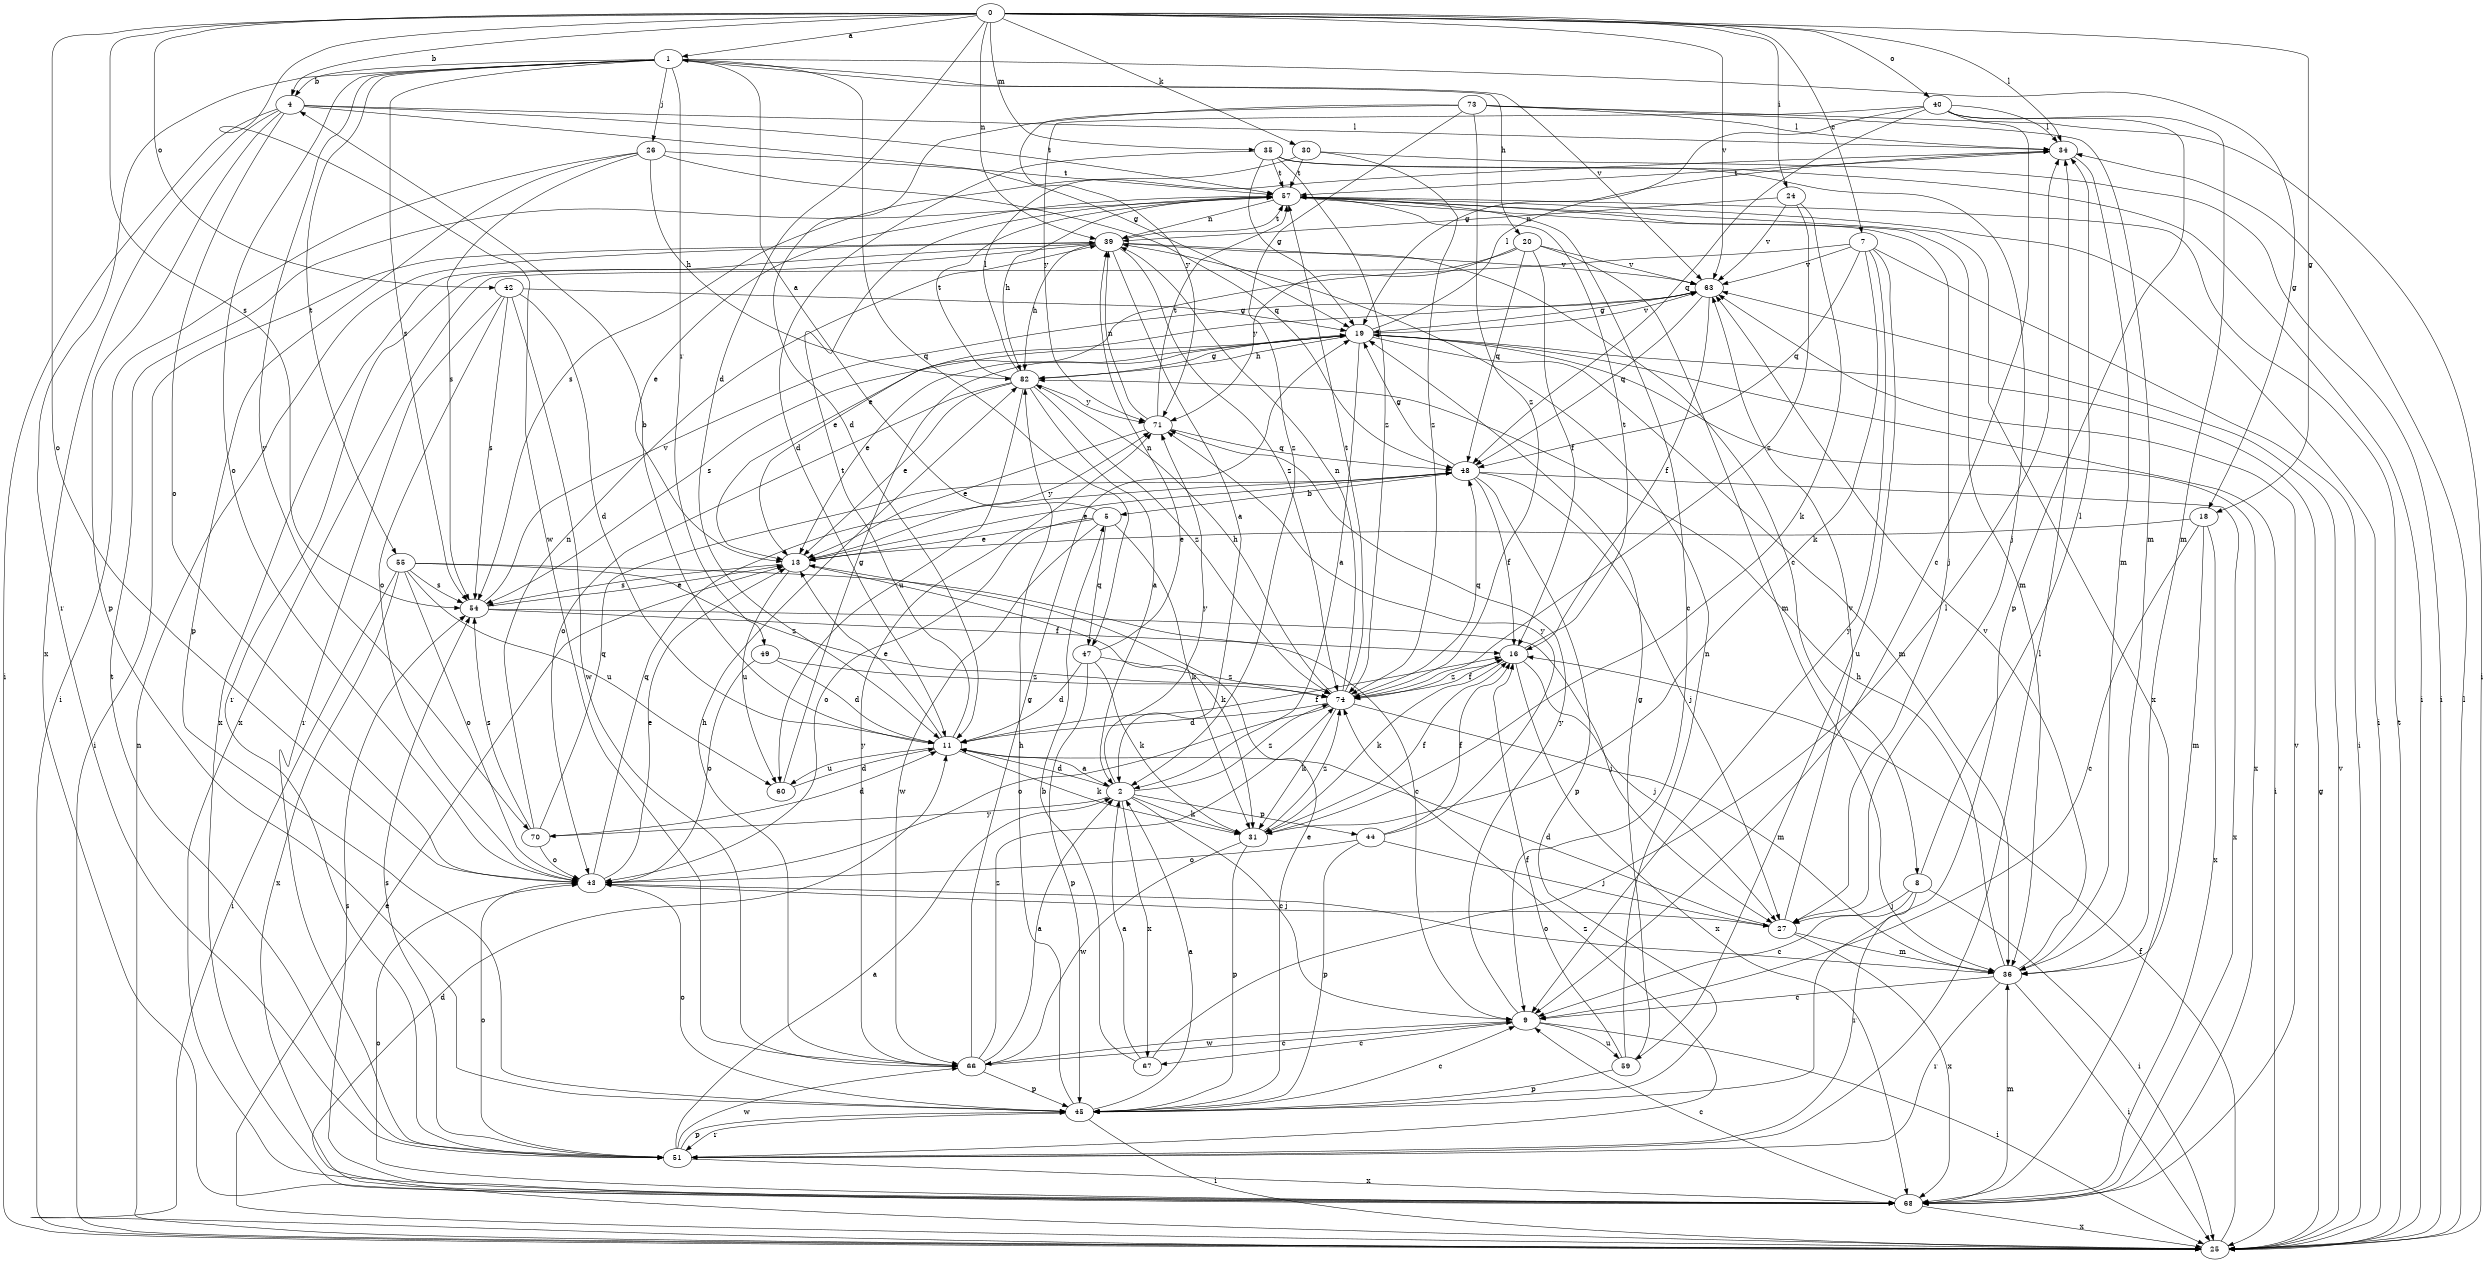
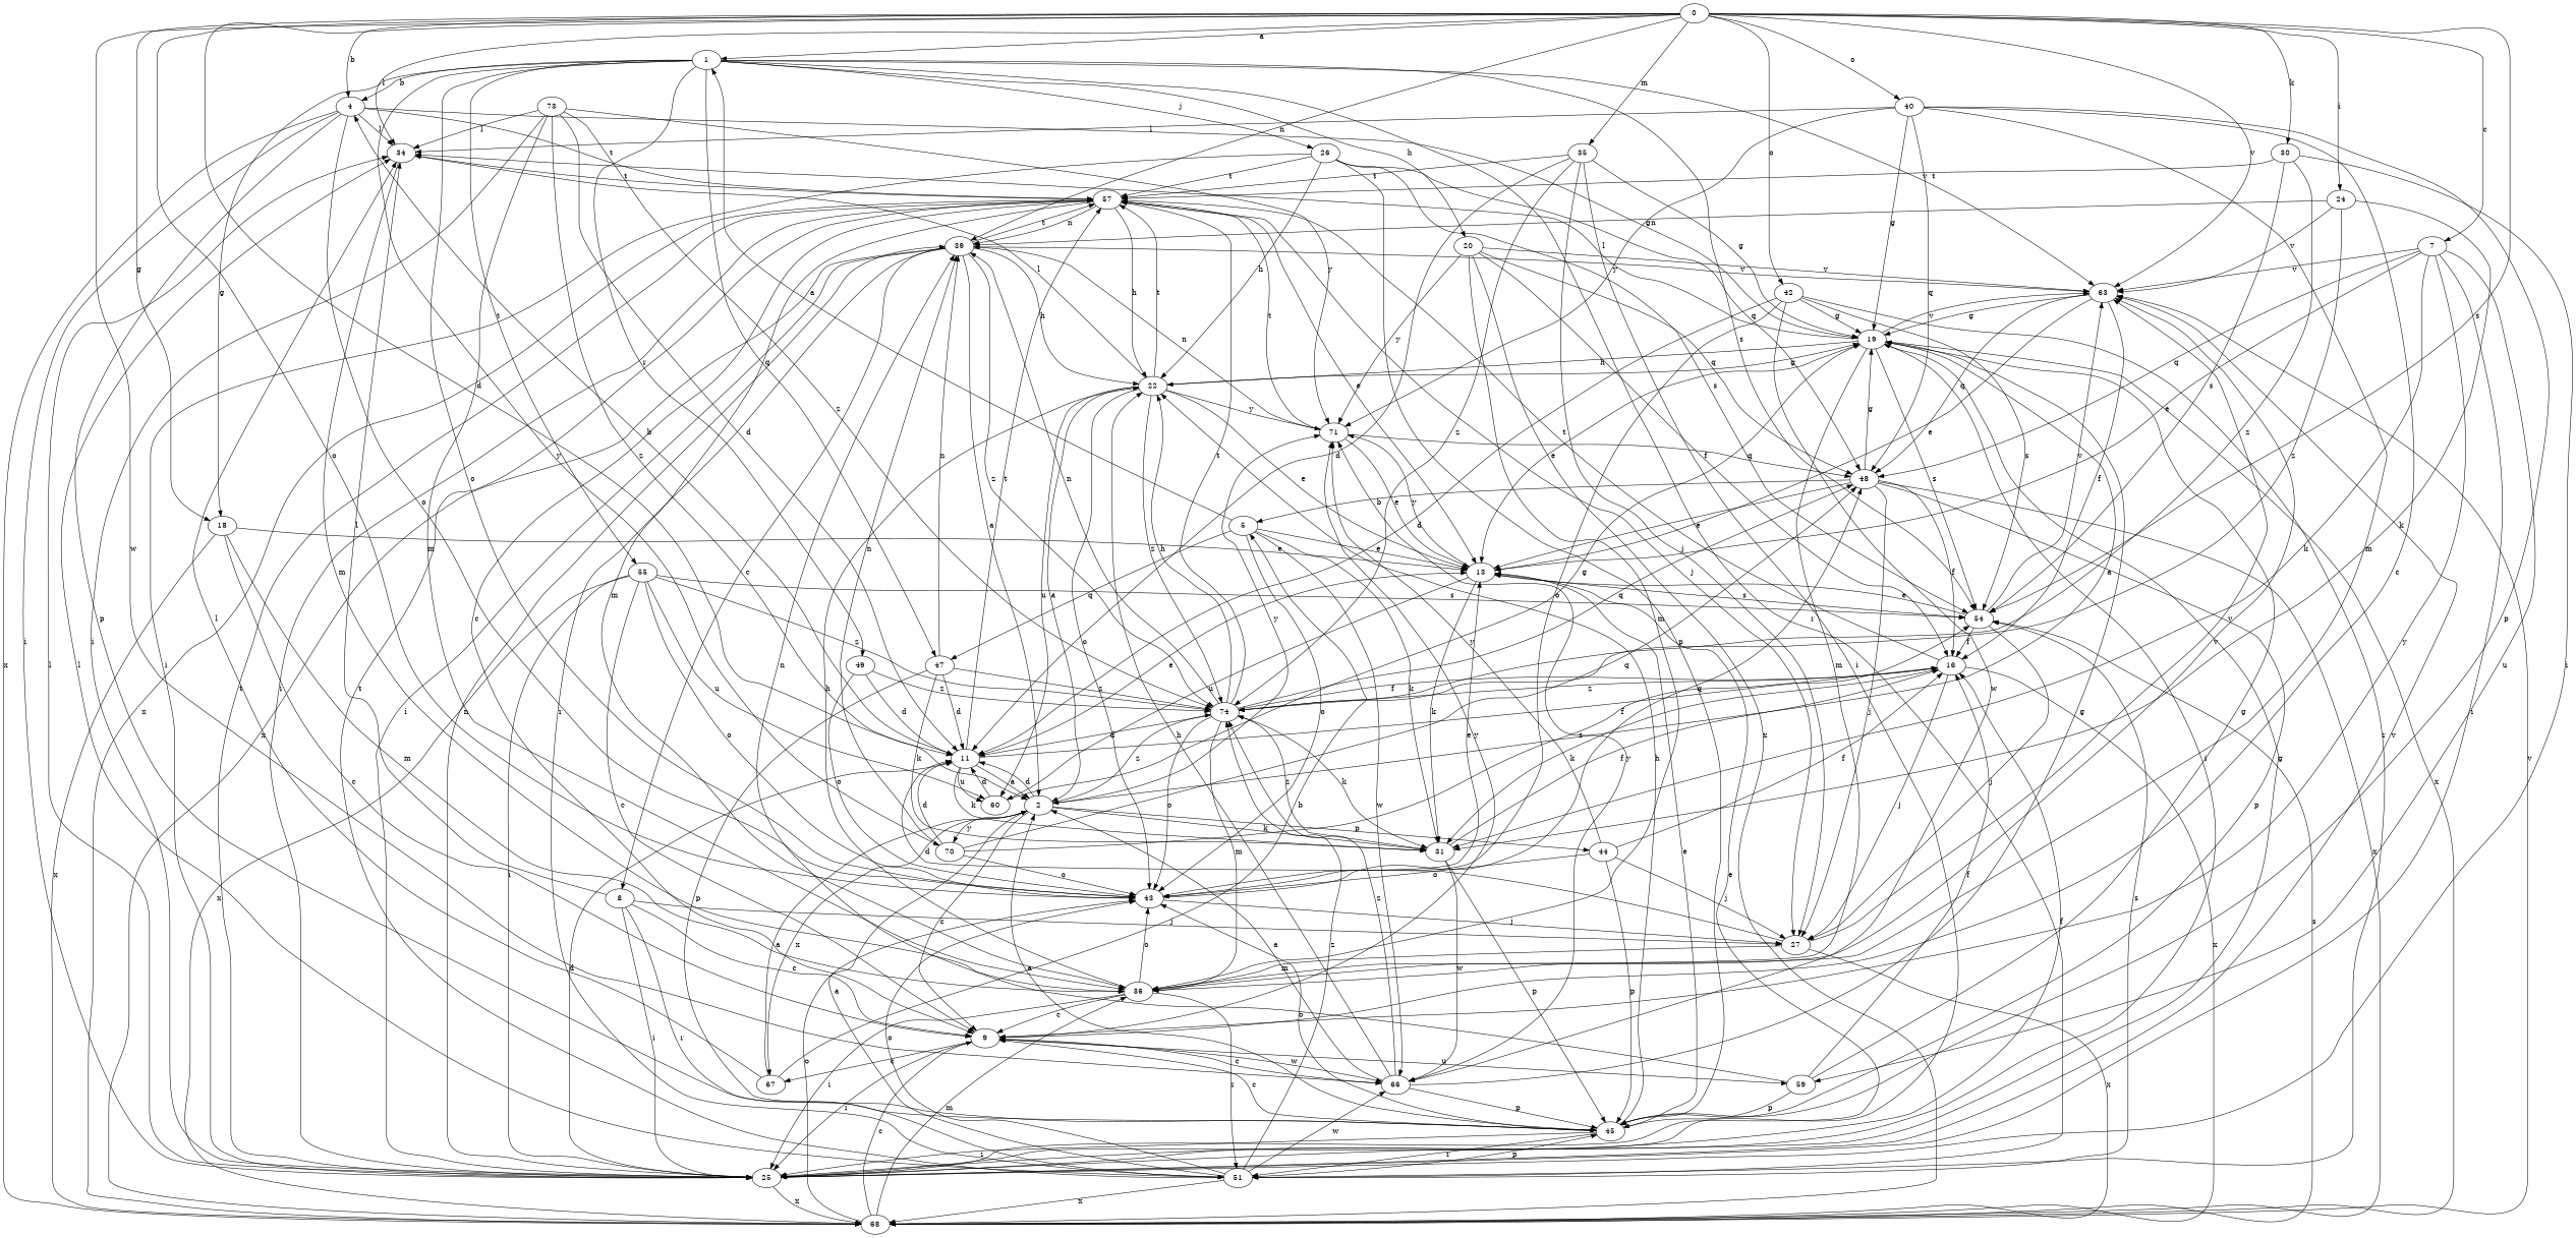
  strict digraph {
    0
    1
    4
    7
    11
    18
    24
    30
    34
    35
    39
    40
    42
    43
    54
    63
    66
    20
    26
    47
    49
    51
    55
    70
    19
    25
    45
    57
    68
    9
    31
    13
    48
    59
    8
    27
    2
    16
    60
    36
    74
-   22 [label=82]
+   22
    71
    44
    67
    5
    73
    0 -> 1 [label=a]
    0 -> 4 [label=b]
    0 -> 7 [label=c]
    0 -> 11 [label=d]
    0 -> 18 [label=g]
    0 -> 24 [label=i]
    0 -> 30 [label=k]
    0 -> 34 [label=l]
    0 -> 35 [label=m]
    0 -> 39 [label=n]
    0 -> 40 [label=o]
    0 -> 42 [label=o]
    0 -> 43 [label=o]
    0 -> 54 [label=s]
    0 -> 63 [label=v]
    0 -> 66 [label=w]
    1 -> 4 [label=b]
    1 -> 18 [label=g]
    1 -> 43 [label=o]
    1 -> 54 [label=s]
    1 -> 63 [label=v]
    1 -> 20 [label=h]
    1 -> 26 [label=j]
    1 -> 47 [label=q]
    1 -> 49 [label=r]
    1 -> 51 [label=r]
    1 -> 55 [label=t]
    1 -> 70 [label=y]
    4 -> 34 [label=l]
    4 -> 43 [label=o]
    4 -> 19 [label=g]
    4 -> 25 [label=i]
    4 -> 45 [label=p]
    4 -> 57 [label=t]
    4 -> 68 [label=x]
    7 -> 63 [label=v]
    7 -> 25 [label=i]
    7 -> 9 [label=y]
    7 -> 31 [label=k]
    7 -> 13 [label=e]
    7 -> 48 [label=q]
    7 -> 59 [label=u]
    11 -> 4 [label=b]
    11 -> 57 [label=t]
    11 -> 31 [label=k]
    11 -> 13 [label=e]
    11 -> 2 [label=a]
    11 -> 16 [label=f]
    11 -> 60 [label=u]
    18 -> 68 [label=x]
    18 -> 9 [label=c]
    18 -> 13 [label=e]
    18 -> 36 [label=m]
    24 -> 39 [label=n]
    24 -> 63 [label=v]
    24 -> 31 [label=k]
    24 -> 74 [label=z]
    30 -> 54 [label=s]
    30 -> 25 [label=i]
    30 -> 57 [label=t]
    30 -> 74 [label=z]
    34 -> 57 [label=t]
    34 -> 36 [label=m]
    35 -> 11 [label=d]
    35 -> 19 [label=g]
    35 -> 25 [label=i]
    35 -> 57 [label=t]
    35 -> 27 [label=j]
    35 -> 74 [label=z]
    39 -> 63 [label=v]
    39 -> 51 [label=r]
    39 -> 25 [label=i]
    39 -> 57 [label=t]
    39 -> 68 [label=x]
    39 -> 8 [label=c]
    39 -> 2 [label=a]
    39 -> 74 [label=z]
    39 -> 22 [label=h]
    40 -> 34 [label=l]
    40 -> 19 [label=g]
    40 -> 45 [label=p]
    40 -> 9 [label=c]
    40 -> 48 [label=q]
    40 -> 36 [label=m]
    40 -> 71 [label=y]
    42 -> 11 [label=d]
    42 -> 43 [label=o]
    42 -> 54 [label=s]
    42 -> 66 [label=w]
    42 -> 51 [label=r]
    42 -> 19 [label=g]
    43 -> 13 [label=e]
    43 -> 48 [label=q]
    43 -> 27 [label=j]
    54 -> 63 [label=v]
    54 -> 13 [label=e]
    54 -> 27 [label=j]
    54 -> 16 [label=f]
    63 -> 19 [label=g]
    63 -> 13 [label=e]
    63 -> 48 [label=q]
    63 -> 16 [label=f]
    66 -> 19 [label=g]
    66 -> 45 [label=p]
    66 -> 9 [label=c]
    66 -> 2 [label=a]
    66 -> 74 [label=z]
    66 -> 22 [label=h]
    66 -> 71 [label=y]
    20 -> 63 [label=v]
    20 -> 68 [label=x]
    20 -> 48 [label=q]
    20 -> 16 [label=f]
    20 -> 36 [label=m]
    20 -> 71 [label=y]
    26 -> 54 [label=s]
    26 -> 25 [label=i]
    26 -> 45 [label=p]
    26 -> 57 [label=t]
    26 -> 48 [label=q]
    26 -> 22 [label=h]
    47 -> 11 [label=d]
    47 -> 39 [label=n]
    47 -> 45 [label=p]
    47 -> 31 [label=k]
    47 -> 74 [label=z]
    49 -> 11 [label=d]
    49 -> 43 [label=o]
    49 -> 74 [label=z]
    51 -> 34 [label=l]
    51 -> 43 [label=o]
    51 -> 54 [label=s]
    51 -> 66 [label=w]
    51 -> 45 [label=p]
    51 -> 57 [label=t]
    51 -> 68 [label=x]
    51 -> 2 [label=a]
    51 -> 74 [label=z]
    55 -> 43 [label=o]
    55 -> 54 [label=s]
    55 -> 25 [label=i]
    55 -> 68 [label=x]
    55 -> 9 [label=c]
    55 -> 60 [label=u]
    55 -> 74 [label=z]
    70 -> 11 [label=d]
    70 -> 39 [label=n]
    70 -> 43 [label=o]
    70 -> 54 [label=s]
    70 -> 48 [label=q]
    19 -> 34 [label=l]
    19 -> 54 [label=s]
    19 -> 63 [label=v]
    19 -> 25 [label=i]
    19 -> 68 [label=x]
    19 -> 13 [label=e]
    19 -> 2 [label=a]
    19 -> 36 [label=m]
    19 -> 22 [label=h]
    25 -> 11 [label=d]
    25 -> 34 [label=l]
    25 -> 39 [label=n]
    25 -> 63 [label=v]
    25 -> 19 [label=g]
    25 -> 57 [label=t]
-   68 -> 25 [label=x]
+   25 -> 68 [label=x]
    25 -> 13 [label=e]
    25 -> 16 [label=f]
    45 -> 43 [label=o]
    45 -> 51 [label=r]
    45 -> 25 [label=i]
    45 -> 9 [label=c]
    45 -> 13 [label=e]
    45 -> 2 [label=a]
    45 -> 22 [label=h]
    57 -> 39 [label=n]
    57 -> 25 [label=i]
    57 -> 68 [label=x]
    57 -> 9 [label=c]
    57 -> 13 [label=e]
    57 -> 27 [label=j]
    57 -> 36 [label=m]
    57 -> 22 [label=h]
    68 -> 43 [label=o]
    68 -> 54 [label=s]
    68 -> 63 [label=v]
    68 -> 9 [label=c]
    68 -> 36 [label=m]
    9 -> 66 [label=w]
    9 -> 25 [label=i]
    9 -> 59 [label=u]
    9 -> 71 [label=y]
    9 -> 67 [label=c]
    31 -> 66 [label=w]
    31 -> 45 [label=p]
    31 -> 16 [label=f]
    31 -> 74 [label=z]
    13 -> 54 [label=s]
    13 -> 31 [label=k]
    13 -> 60 [label=u]
    13 -> 71 [label=y]
    48 -> 19 [label=g]
    48 -> 45 [label=p]
    48 -> 68 [label=x]
    48 -> 13 [label=e]
    48 -> 27 [label=j]
    48 -> 16 [label=f]
    48 -> 5 [label=b]
    59 -> 39 [label=n]
    59 -> 19 [label=g]
    59 -> 45 [label=p]
    59 -> 16 [label=f]
    8 -> 34 [label=l]
    8 -> 51 [label=r]
    8 -> 25 [label=i]
    8 -> 9 [label=c]
    8 -> 27 [label=j]
    27 -> 11 [label=d]
    27 -> 63 [label=v]
    27 -> 68 [label=x]
    27 -> 36 [label=m]
    2 -> 11 [label=d]
    2 -> 70 [label=y]
    2 -> 9 [label=c]
    2 -> 31 [label=k]
    2 -> 74 [label=z]
    2 -> 71 [label=y]
    2 -> 44 [label=p]
    2 -> 67 [label=x]
    16 -> 57 [label=t]
    16 -> 68 [label=x]
    16 -> 31 [label=k]
    16 -> 27 [label=j]
    16 -> 74 [label=z]
    60 -> 11 [label=d]
    60 -> 19 [label=g]
    36 -> 43 [label=o]
    36 -> 63 [label=v]
    36 -> 51 [label=r]
    36 -> 25 [label=i]
    36 -> 9 [label=c]
    36 -> 22 [label=h]
    74 -> 11 [label=d]
    74 -> 39 [label=n]
    74 -> 43 [label=o]
    74 -> 57 [label=t]
    74 -> 31 [label=k]
    74 -> 48 [label=q]
    74 -> 16 [label=f]
    74 -> 36 [label=m]
    74 -> 22 [label=h]
    22 -> 34 [label=l]
    22 -> 43 [label=o]
    22 -> 19 [label=g]
    22 -> 57 [label=t]
    22 -> 13 [label=e]
    22 -> 2 [label=a]
    22 -> 60 [label=u]
    22 -> 74 [label=z]
    22 -> 71 [label=y]
    71 -> 39 [label=n]
    71 -> 57 [label=t]
    71 -> 13 [label=e]
    71 -> 48 [label=q]
    44 -> 43 [label=o]
    44 -> 45 [label=p]
    44 -> 27 [label=j]
    44 -> 16 [label=f]
    44 -> 71 [label=y]
    67 -> 34 [label=l]
    67 -> 2 [label=a]
    67 -> 5 [label=b]
    5 -> 1 [label=a]
    5 -> 43 [label=o]
    5 -> 66 [label=w]
    5 -> 47 [label=q]
    5 -> 31 [label=k]
    5 -> 13 [label=e]
    73 -> 11 [label=d]
    73 -> 34 [label=l]
    73 -> 25 [label=i]
    73 -> 2 [label=z]
    73 -> 36 [label=m]
    73 -> 74 [label=z]
    73 -> 71 [label=y]
  }
